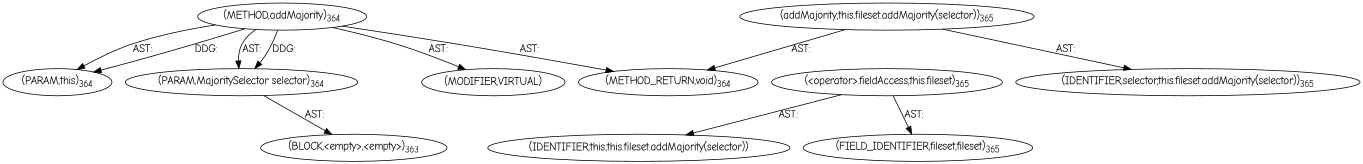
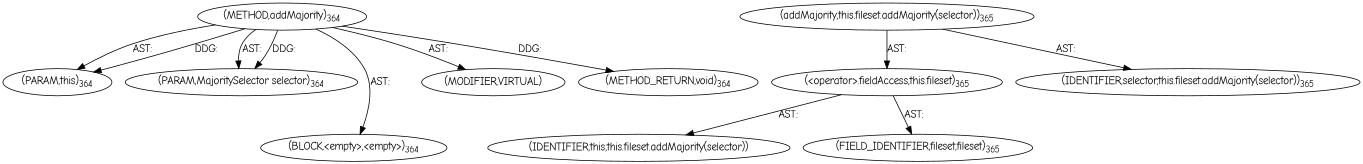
  digraph {
    fontname="Comic Neue"
    node [fontname="Comic Neue"]
    edge [fontname="Comic Neue"]
    n1 [label=<(METHOD,addMajority)<SUB>364</SUB>>]
    n2 [label=<(PARAM,this)<SUB>364</SUB>>]
    n3 [label=<(PARAM,MajoritySelector selector)<SUB>364</SUB>>]
-   n4 [label=<(BLOCK,&lt;empty&gt;,&lt;empty&gt;)<SUB>363</SUB>>]
+   n4 [label=<(BLOCK,&lt;empty&gt;,&lt;empty&gt;)<SUB>364</SUB>>]
    n5 [label=<(MODIFIER,VIRTUAL)>]
    n6 [label=<(METHOD_RETURN,void)<SUB>364</SUB>>]
    n7 [label=<(addMajority,this.fileset.addMajority(selector))<SUB>365</SUB>>]
    n8 [label=<(&lt;operator&gt;.fieldAccess,this.fileset)<SUB>365</SUB>>]
    n9 [label=<(IDENTIFIER,selector,this.fileset.addMajority(selector))<SUB>365</SUB>>]
    n10 [label=<(IDENTIFIER,this,this.fileset.addMajority(selector))>]
    n11 [label=<(FIELD_IDENTIFIER,fileset,fileset)<SUB>365</SUB>>]
    n1 -> n2 [label="AST: "]
    n1 -> n2 [label="DDG: "]
    n1 -> n3 [label="AST: "]
    n1 -> n3 [label="DDG: "]
-   n3 -> n4 [label="AST: "]
+   n1 -> n4 [label="AST: "]
    n1 -> n5 [label="AST: "]
-   n1 -> n6 [label="AST: "]
-   n7 -> n6 [label="AST: "]
+   n1 -> n6 [label="DDG: "]
+   n7 -> n8 [label="AST: "]
    n7 -> n9 [label="AST: "]
    n8 -> n10 [label="AST: "]
    n8 -> n11 [label="AST: "]
  }
